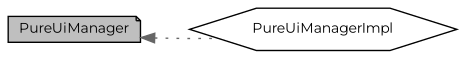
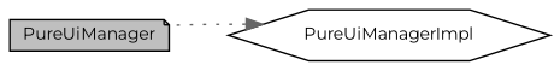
  digraph {
    rankdir=LR
    fontname=Montserrat
    node [color=black fontname=Montserrat fontsize=10 style=filled]
    n1 [fillcolor=grey75 fontcolor=black height=0.2 label=PureUiManager shape=note width=0.4]
    n2 [fillcolor=white height=0.2 label=PureUiManagerImpl shape=hexagon width=0.4]
-   n1 -> n2 [color=gray40 dir=back fontname=Montserrat fontsize=10 labelfontname=Helvetica labelfontsize=10 style=dotted]
+   n2 -> n1 [color=gray40 dir=back fontname=Montserrat fontsize=10 labelfontname=Helvetica labelfontsize=10 style=dotted]
  }
